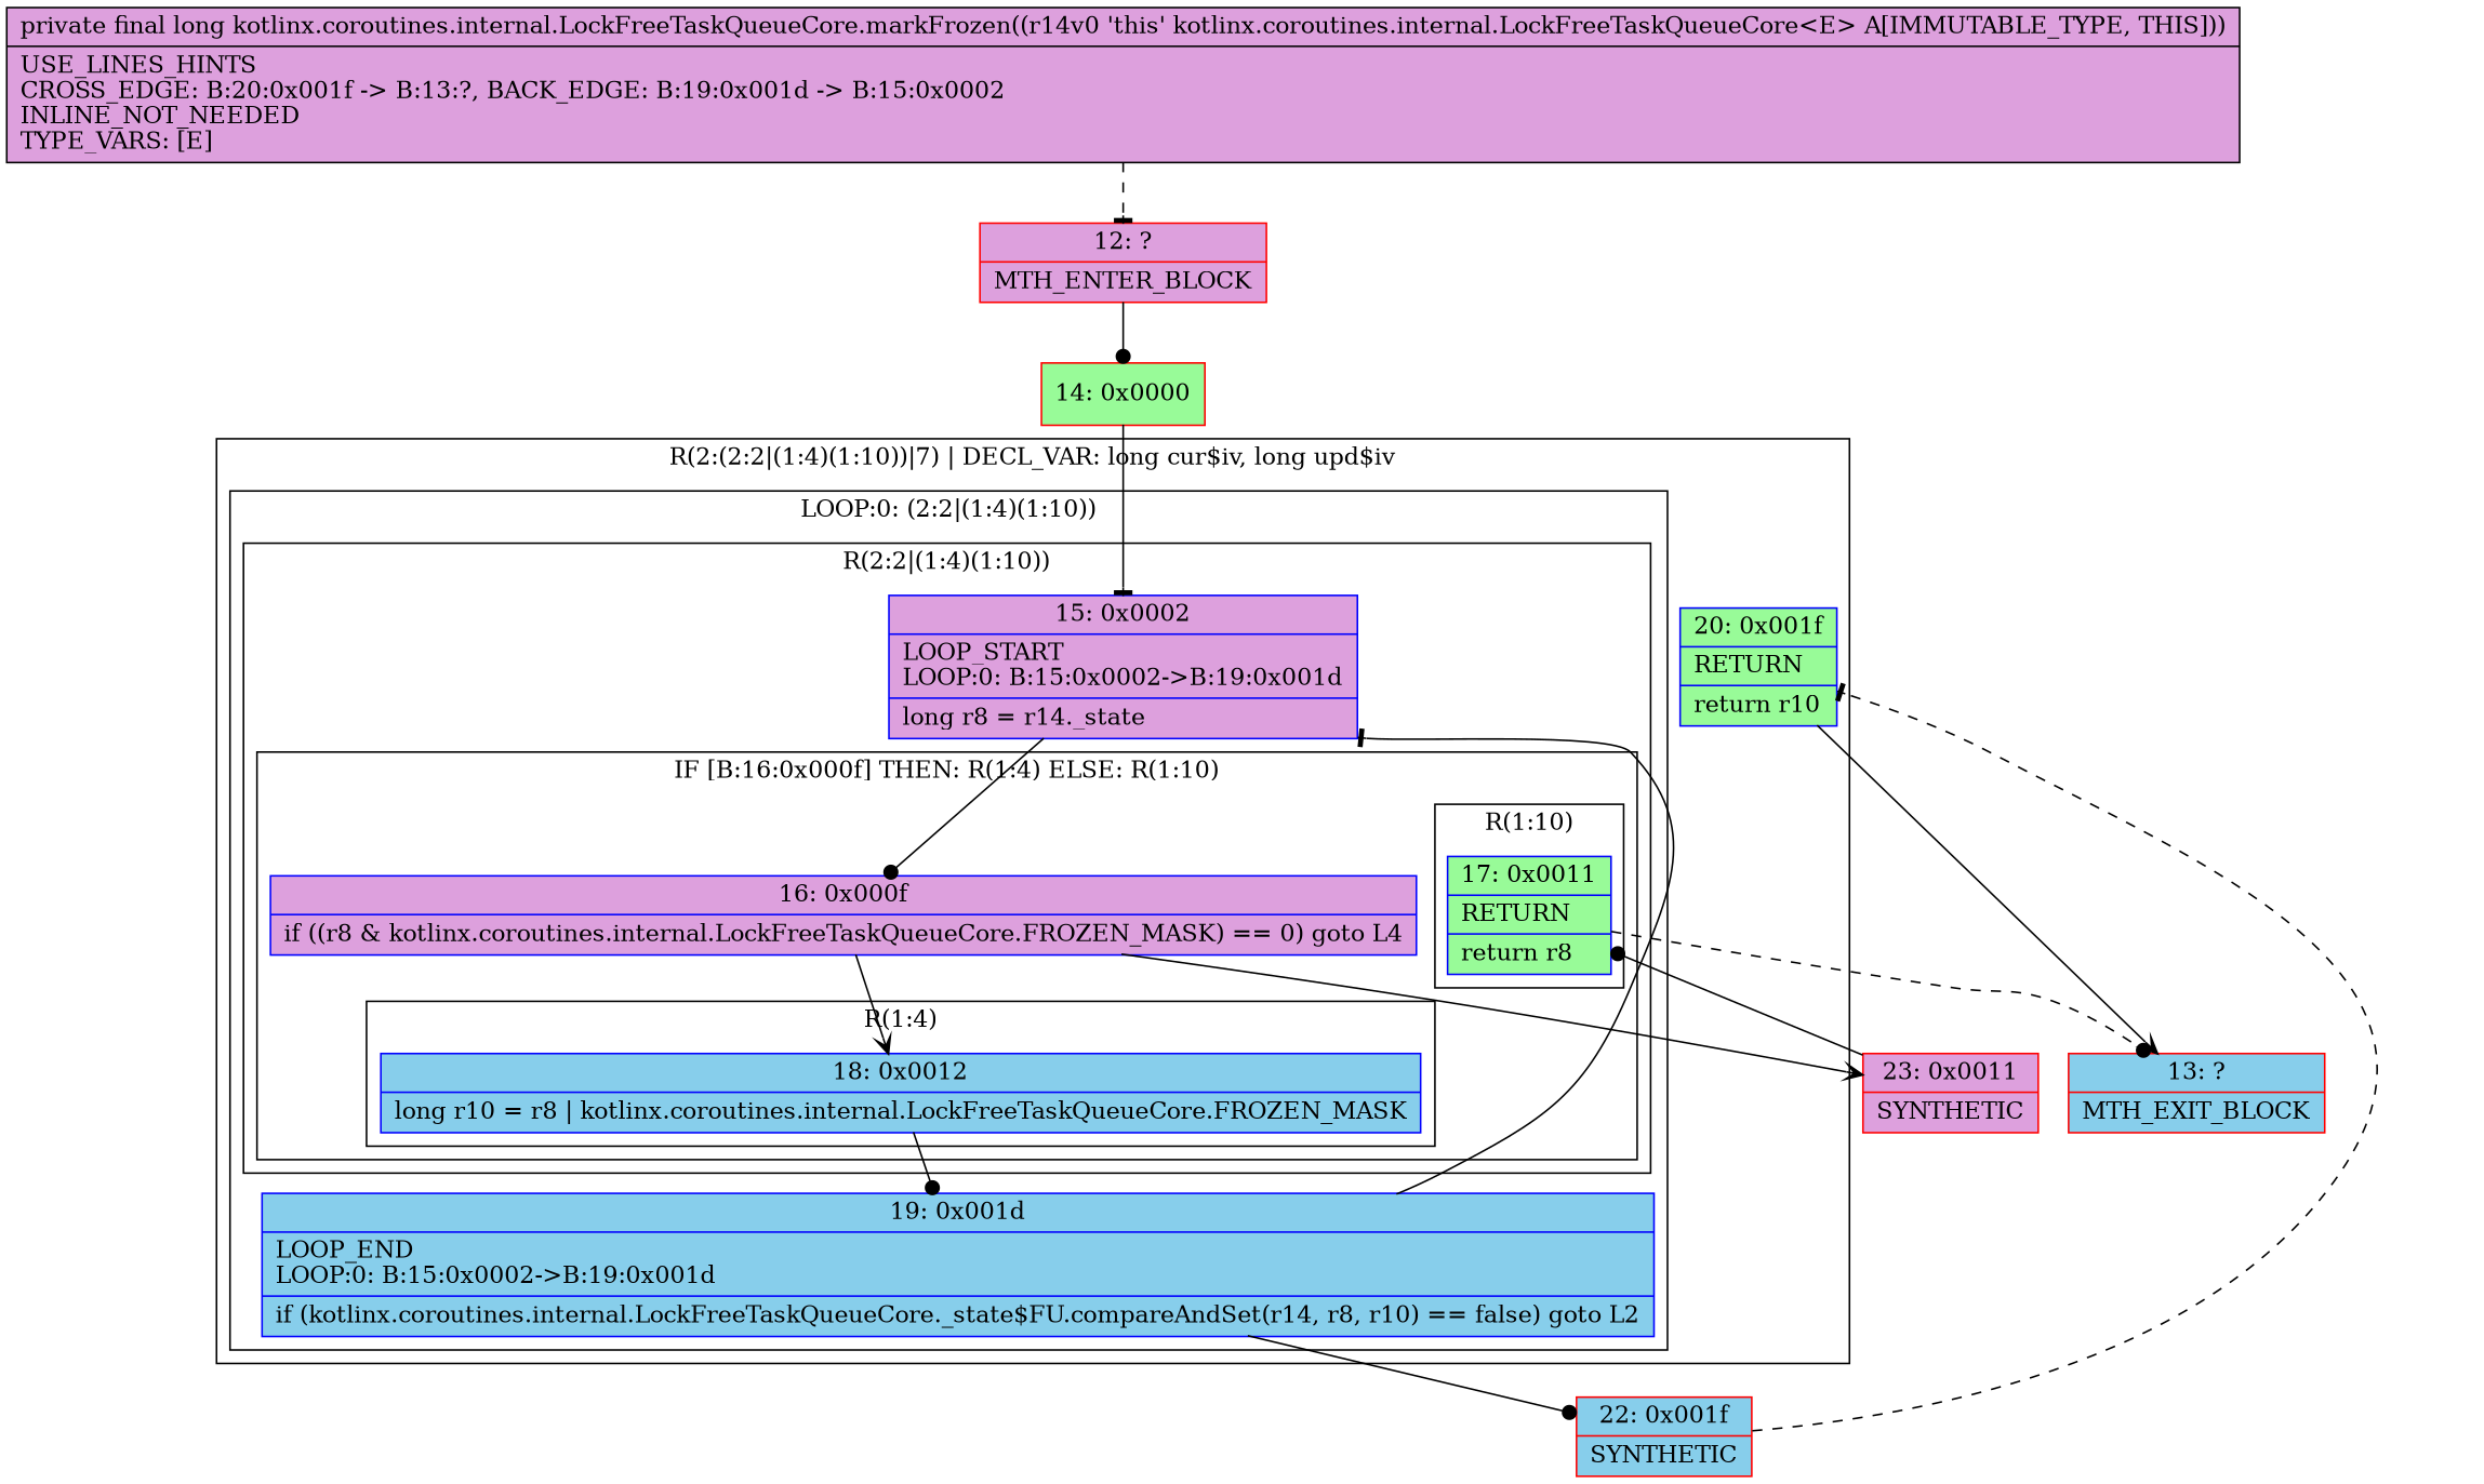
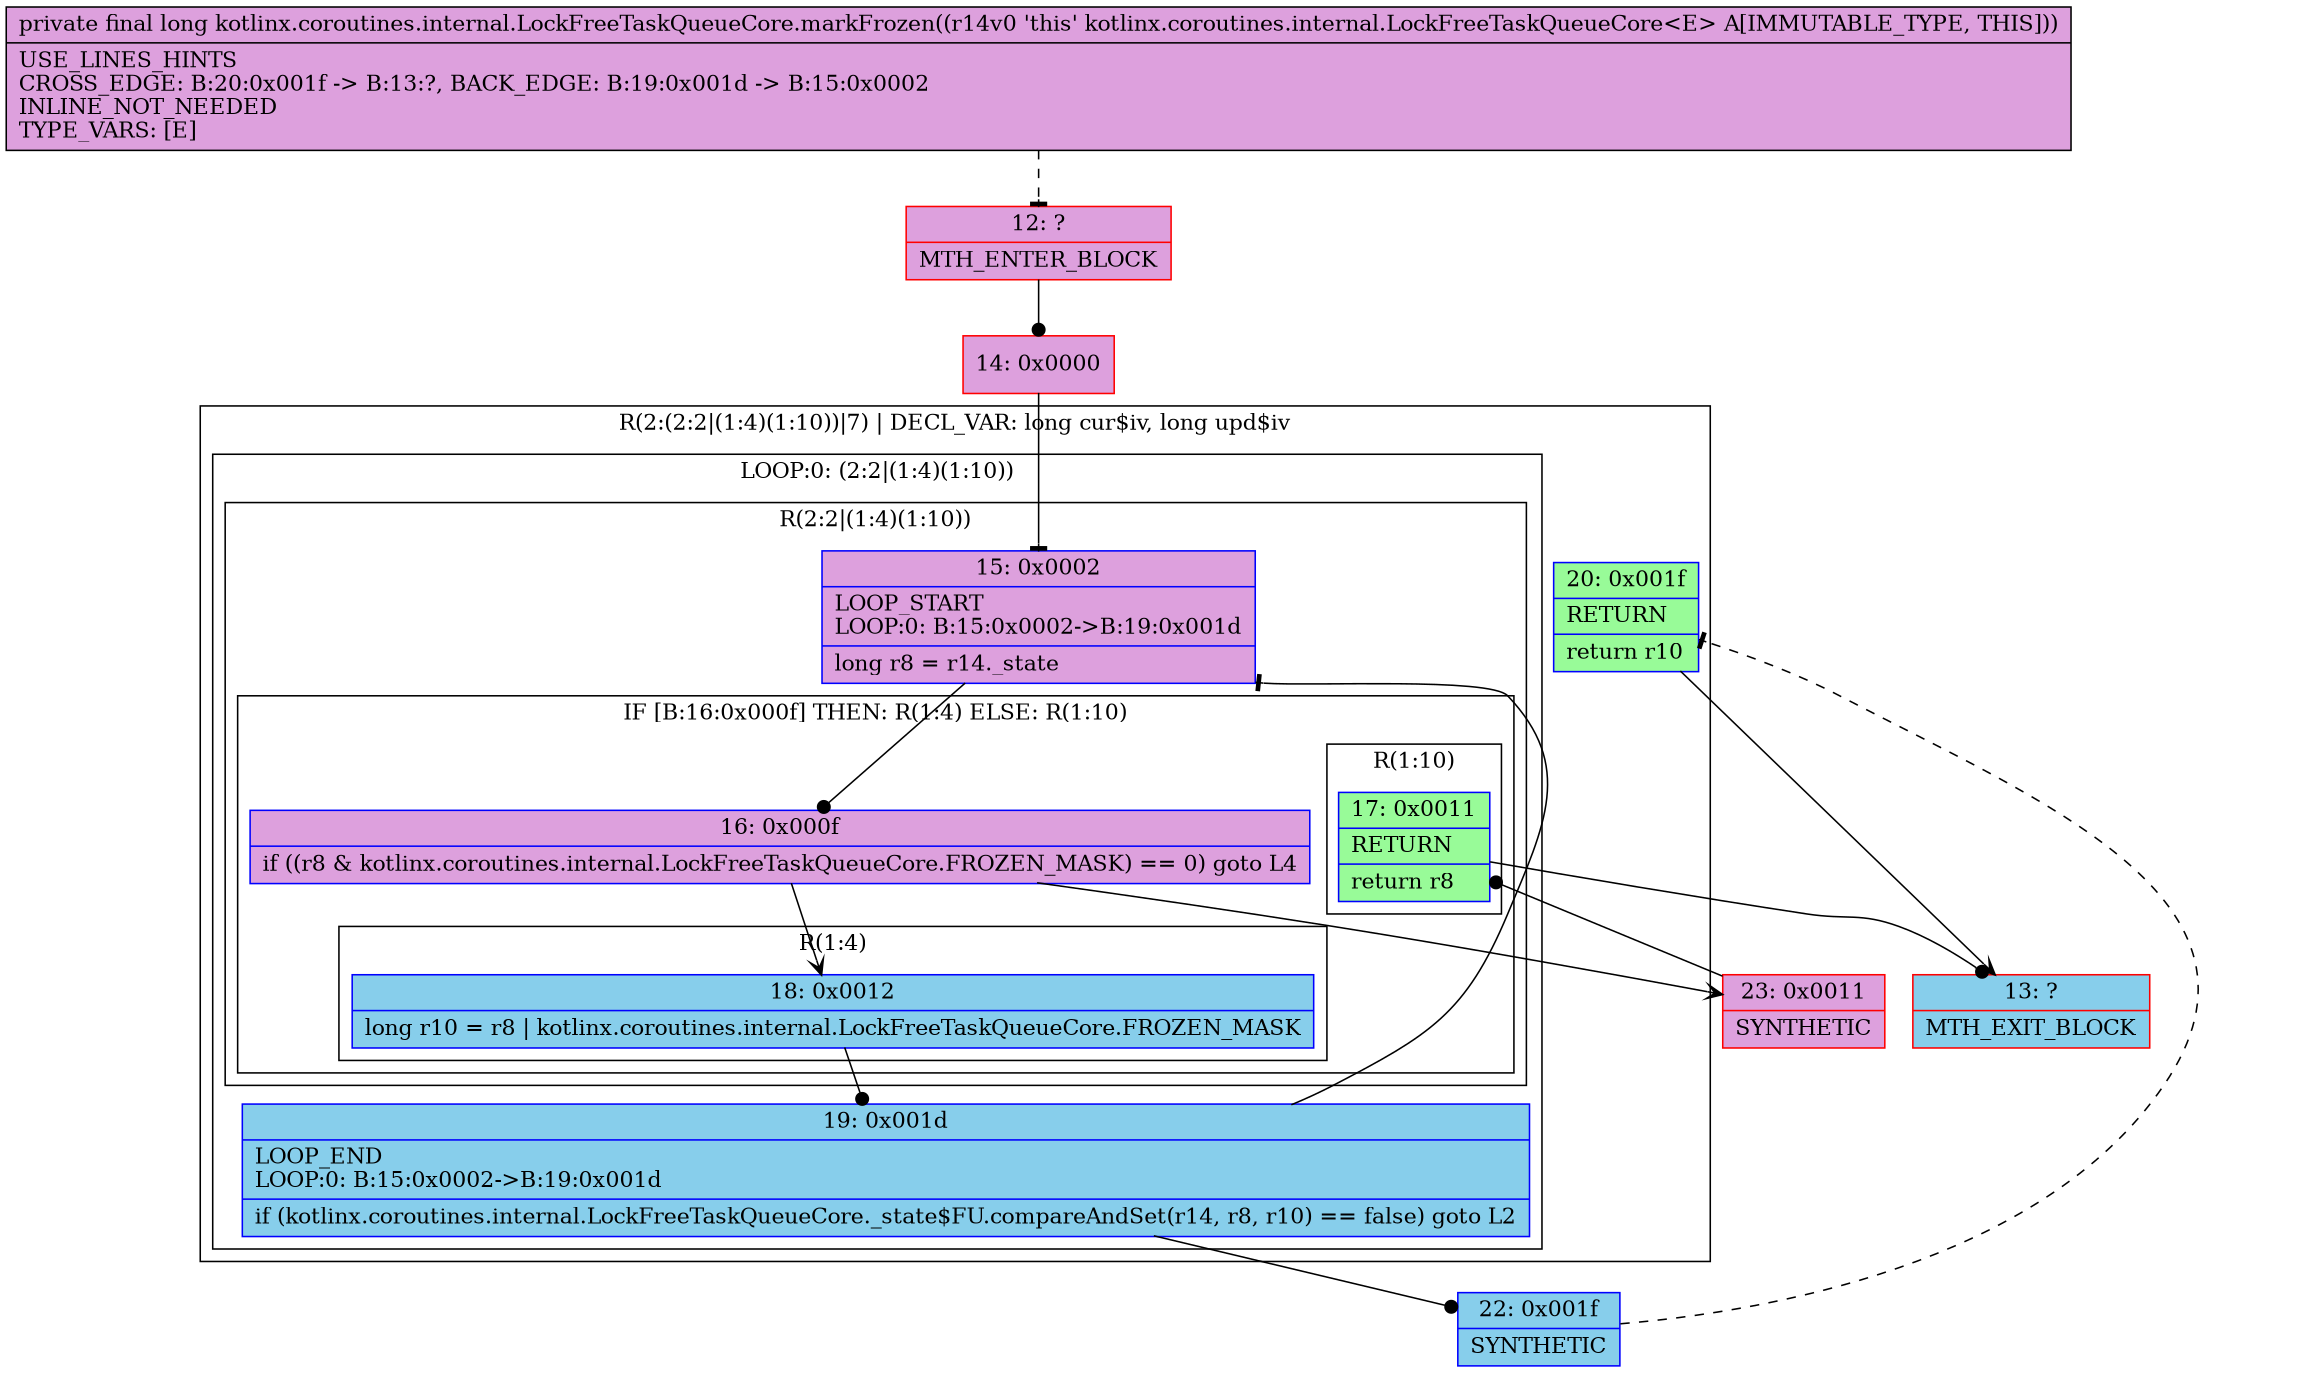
  digraph {
    node [color=blue fillcolor=plum shape=record style=filled]
    edge [arrowhead=dot style=solid]
    n1 [fillcolor=skyblue label="{18\:\ 0x0012|long r10 = r8 \| kotlinx.coroutines.internal.LockFreeTaskQueueCore.FROZEN_MASK\l}"]
    n2 [fillcolor=palegreen label="{17\:\ 0x0011|RETURN\l|return r8\l}"]
    n3 [label="{16\:\ 0x000f|if ((r8 & kotlinx.coroutines.internal.LockFreeTaskQueueCore.FROZEN_MASK) == 0) goto L4\l}"]
    n4 [label="{15\:\ 0x0002|LOOP_START\lLOOP:0: B:15:0x0002\-\>B:19:0x001d\l|long r8 = r14._state\l}"]
    n5 [fillcolor=skyblue label="{19\:\ 0x001d|LOOP_END\lLOOP:0: B:15:0x0002\-\>B:19:0x001d\l|if (kotlinx.coroutines.internal.LockFreeTaskQueueCore._state$FU.compareAndSet(r14, r8, r10) == false) goto L2\l}"]
    n6 [fillcolor=palegreen label="{20\:\ 0x001f|RETURN\l|return r10\l}"]
    n7 [color=red fillcolor=skyblue label="{13\:\ ?|MTH_EXIT_BLOCK\l}"]
    n8 [color=red label="{23\:\ 0x0011|SYNTHETIC\l}"]
-   n9 [color=red fillcolor=skyblue label="{22\:\ 0x001f|SYNTHETIC\l}"]
+   n9 [fillcolor=skyblue label="{22\:\ 0x001f|SYNTHETIC\l}"]
    n10 [color=red label="{12\:\ ?|MTH_ENTER_BLOCK\l}"]
-   n11 [color=red fillcolor=palegreen label="{14\:\ 0x0000}"]
+   n11 [color=red label="{14\:\ 0x0000}"]
    n12 [label="{private final long kotlinx.coroutines.internal.LockFreeTaskQueueCore.markFrozen((r14v0 'this' kotlinx.coroutines.internal.LockFreeTaskQueueCore\<E\> A[IMMUTABLE_TYPE, THIS]))  | USE_LINES_HINTS\lCROSS_EDGE: B:20:0x001f \-\> B:13:?, BACK_EDGE: B:19:0x001d \-\> B:15:0x0002\lINLINE_NOT_NEEDED\lTYPE_VARS: [E]\l}" color=""]
    subgraph cluster_1 {
      label="R(2:(2:2|(1:4)(1:10))|7) | DECL_VAR: long cur$iv, long upd$iv\l"
      n6
      subgraph cluster_2 {
        label="LOOP:0: (2:2|(1:4)(1:10))"
        n5
        subgraph cluster_3 {
          label="R(2:2|(1:4)(1:10))"
          n4
          subgraph cluster_4 {
            label="IF [B:16:0x000f] THEN: R(1:4) ELSE: R(1:10)"
            n3
            subgraph cluster_5 {
              label="R(1:4)"
              n1
            }
            subgraph cluster_6 {
              label="R(1:10)"
              n2
            }
          }
        }
      }
    }
    n1 -> n5
-   n2 -> n7 [style=dashed]
+   n2 -> n7
    n3 -> n1 [arrowhead=vee]
    n3 -> n8 [arrowhead=vee]
    n4 -> n3
    n5 -> n4 [arrowhead=tee]
    n5 -> n9
    n6 -> n7 [arrowhead=vee]
    n8 -> n2
    n9 -> n6 [arrowhead=tee style=dashed]
    n10 -> n11
    n11 -> n4 [arrowhead=tee]
    n12 -> n10 [arrowhead=tee style=dashed]
  }
